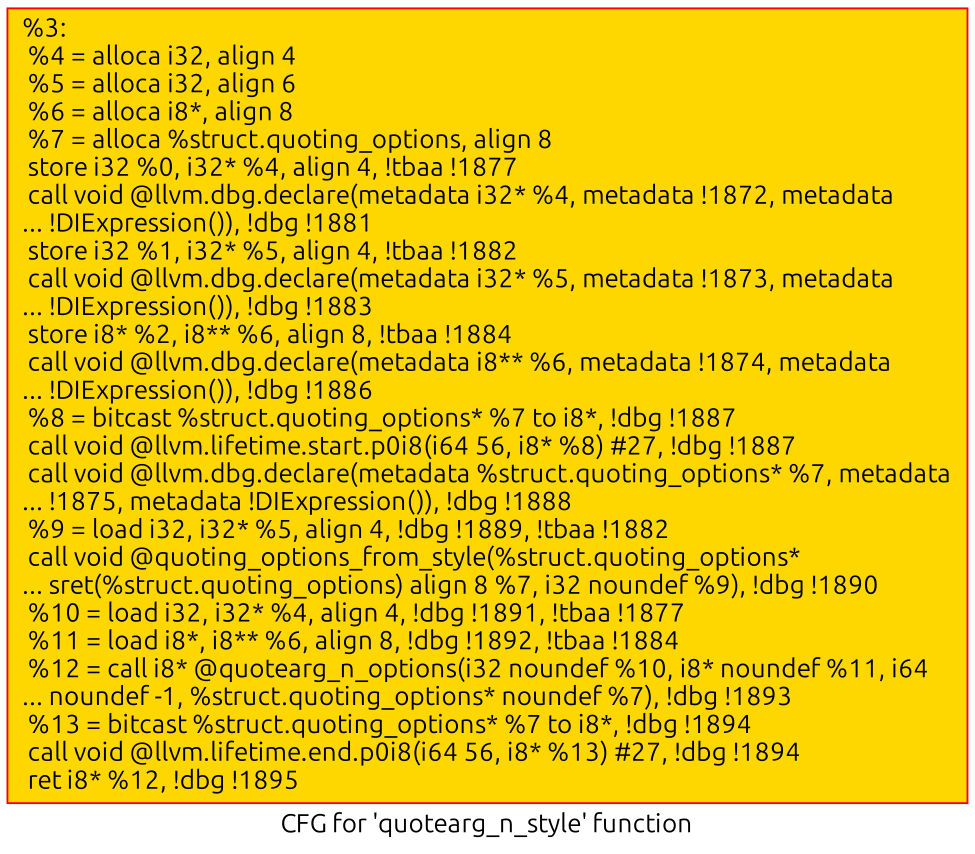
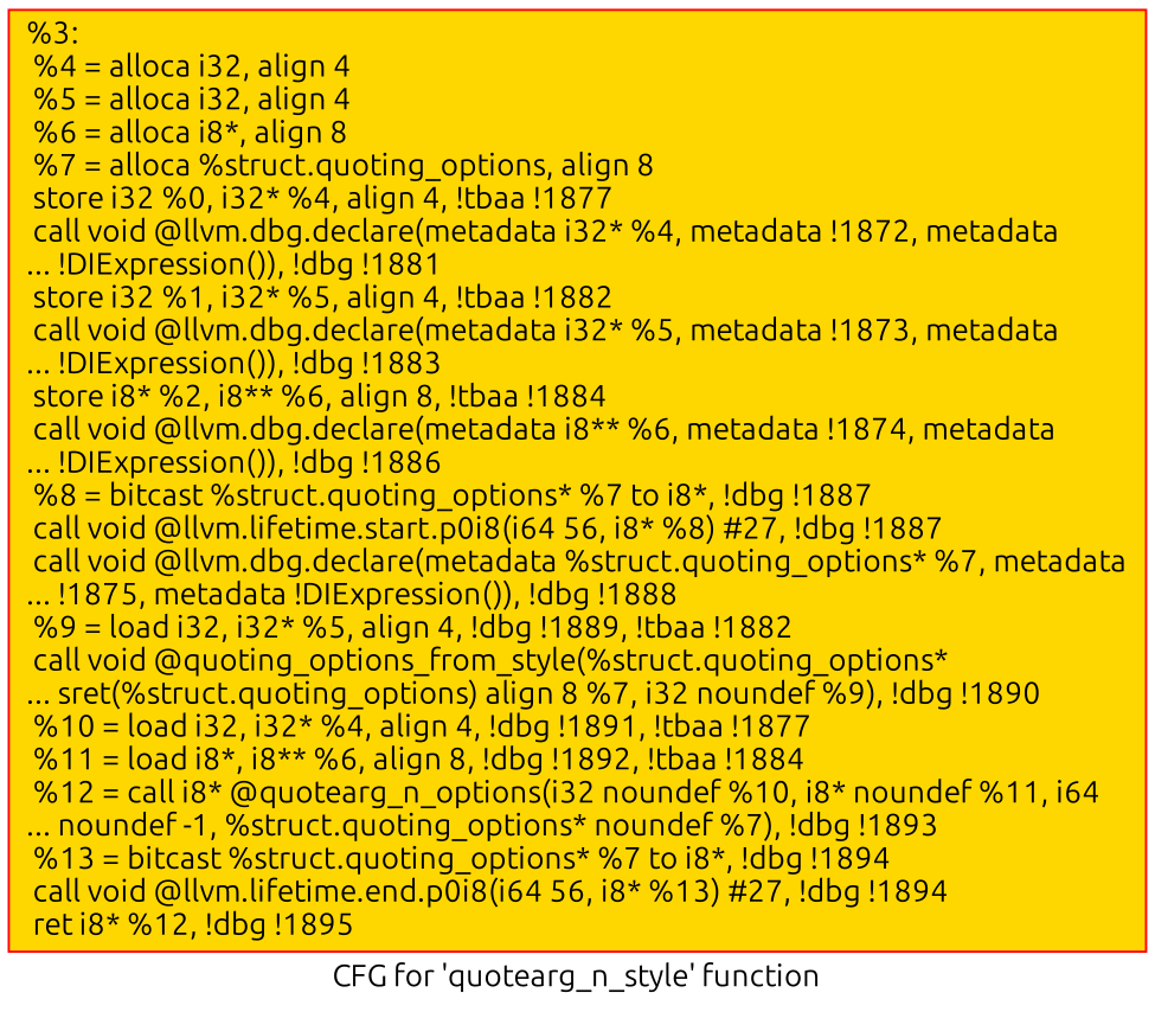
  digraph {
    label="CFG for 'quotearg_n_style' function"
    fontname=Ubuntu
-   n1 [color=red fillcolor=gold label="{%3:\l  %4 = alloca i32, align 4\l  %5 = alloca i32, align 6\l  %6 = alloca i8*, align 8\l  %7 = alloca %struct.quoting_options, align 8\l  store i32 %0, i32* %4, align 4, !tbaa !1877\l  call void @llvm.dbg.declare(metadata i32* %4, metadata !1872, metadata\l... !DIExpression()), !dbg !1881\l  store i32 %1, i32* %5, align 4, !tbaa !1882\l  call void @llvm.dbg.declare(metadata i32* %5, metadata !1873, metadata\l... !DIExpression()), !dbg !1883\l  store i8* %2, i8** %6, align 8, !tbaa !1884\l  call void @llvm.dbg.declare(metadata i8** %6, metadata !1874, metadata\l... !DIExpression()), !dbg !1886\l  %8 = bitcast %struct.quoting_options* %7 to i8*, !dbg !1887\l  call void @llvm.lifetime.start.p0i8(i64 56, i8* %8) #27, !dbg !1887\l  call void @llvm.dbg.declare(metadata %struct.quoting_options* %7, metadata\l... !1875, metadata !DIExpression()), !dbg !1888\l  %9 = load i32, i32* %5, align 4, !dbg !1889, !tbaa !1882\l  call void @quoting_options_from_style(%struct.quoting_options*\l... sret(%struct.quoting_options) align 8 %7, i32 noundef %9), !dbg !1890\l  %10 = load i32, i32* %4, align 4, !dbg !1891, !tbaa !1877\l  %11 = load i8*, i8** %6, align 8, !dbg !1892, !tbaa !1884\l  %12 = call i8* @quotearg_n_options(i32 noundef %10, i8* noundef %11, i64\l... noundef -1, %struct.quoting_options* noundef %7), !dbg !1893\l  %13 = bitcast %struct.quoting_options* %7 to i8*, !dbg !1894\l  call void @llvm.lifetime.end.p0i8(i64 56, i8* %13) #27, !dbg !1894\l  ret i8* %12, !dbg !1895\l}" shape=record style=filled fontname=Ubuntu]
+   n1 [color=red fillcolor=gold label="{%3:\l  %4 = alloca i32, align 4\l  %5 = alloca i32, align 4\l  %6 = alloca i8*, align 8\l  %7 = alloca %struct.quoting_options, align 8\l  store i32 %0, i32* %4, align 4, !tbaa !1877\l  call void @llvm.dbg.declare(metadata i32* %4, metadata !1872, metadata\l... !DIExpression()), !dbg !1881\l  store i32 %1, i32* %5, align 4, !tbaa !1882\l  call void @llvm.dbg.declare(metadata i32* %5, metadata !1873, metadata\l... !DIExpression()), !dbg !1883\l  store i8* %2, i8** %6, align 8, !tbaa !1884\l  call void @llvm.dbg.declare(metadata i8** %6, metadata !1874, metadata\l... !DIExpression()), !dbg !1886\l  %8 = bitcast %struct.quoting_options* %7 to i8*, !dbg !1887\l  call void @llvm.lifetime.start.p0i8(i64 56, i8* %8) #27, !dbg !1887\l  call void @llvm.dbg.declare(metadata %struct.quoting_options* %7, metadata\l... !1875, metadata !DIExpression()), !dbg !1888\l  %9 = load i32, i32* %5, align 4, !dbg !1889, !tbaa !1882\l  call void @quoting_options_from_style(%struct.quoting_options*\l... sret(%struct.quoting_options) align 8 %7, i32 noundef %9), !dbg !1890\l  %10 = load i32, i32* %4, align 4, !dbg !1891, !tbaa !1877\l  %11 = load i8*, i8** %6, align 8, !dbg !1892, !tbaa !1884\l  %12 = call i8* @quotearg_n_options(i32 noundef %10, i8* noundef %11, i64\l... noundef -1, %struct.quoting_options* noundef %7), !dbg !1893\l  %13 = bitcast %struct.quoting_options* %7 to i8*, !dbg !1894\l  call void @llvm.lifetime.end.p0i8(i64 56, i8* %13) #27, !dbg !1894\l  ret i8* %12, !dbg !1895\l}" shape=record style=filled fontname=Ubuntu]
  }
